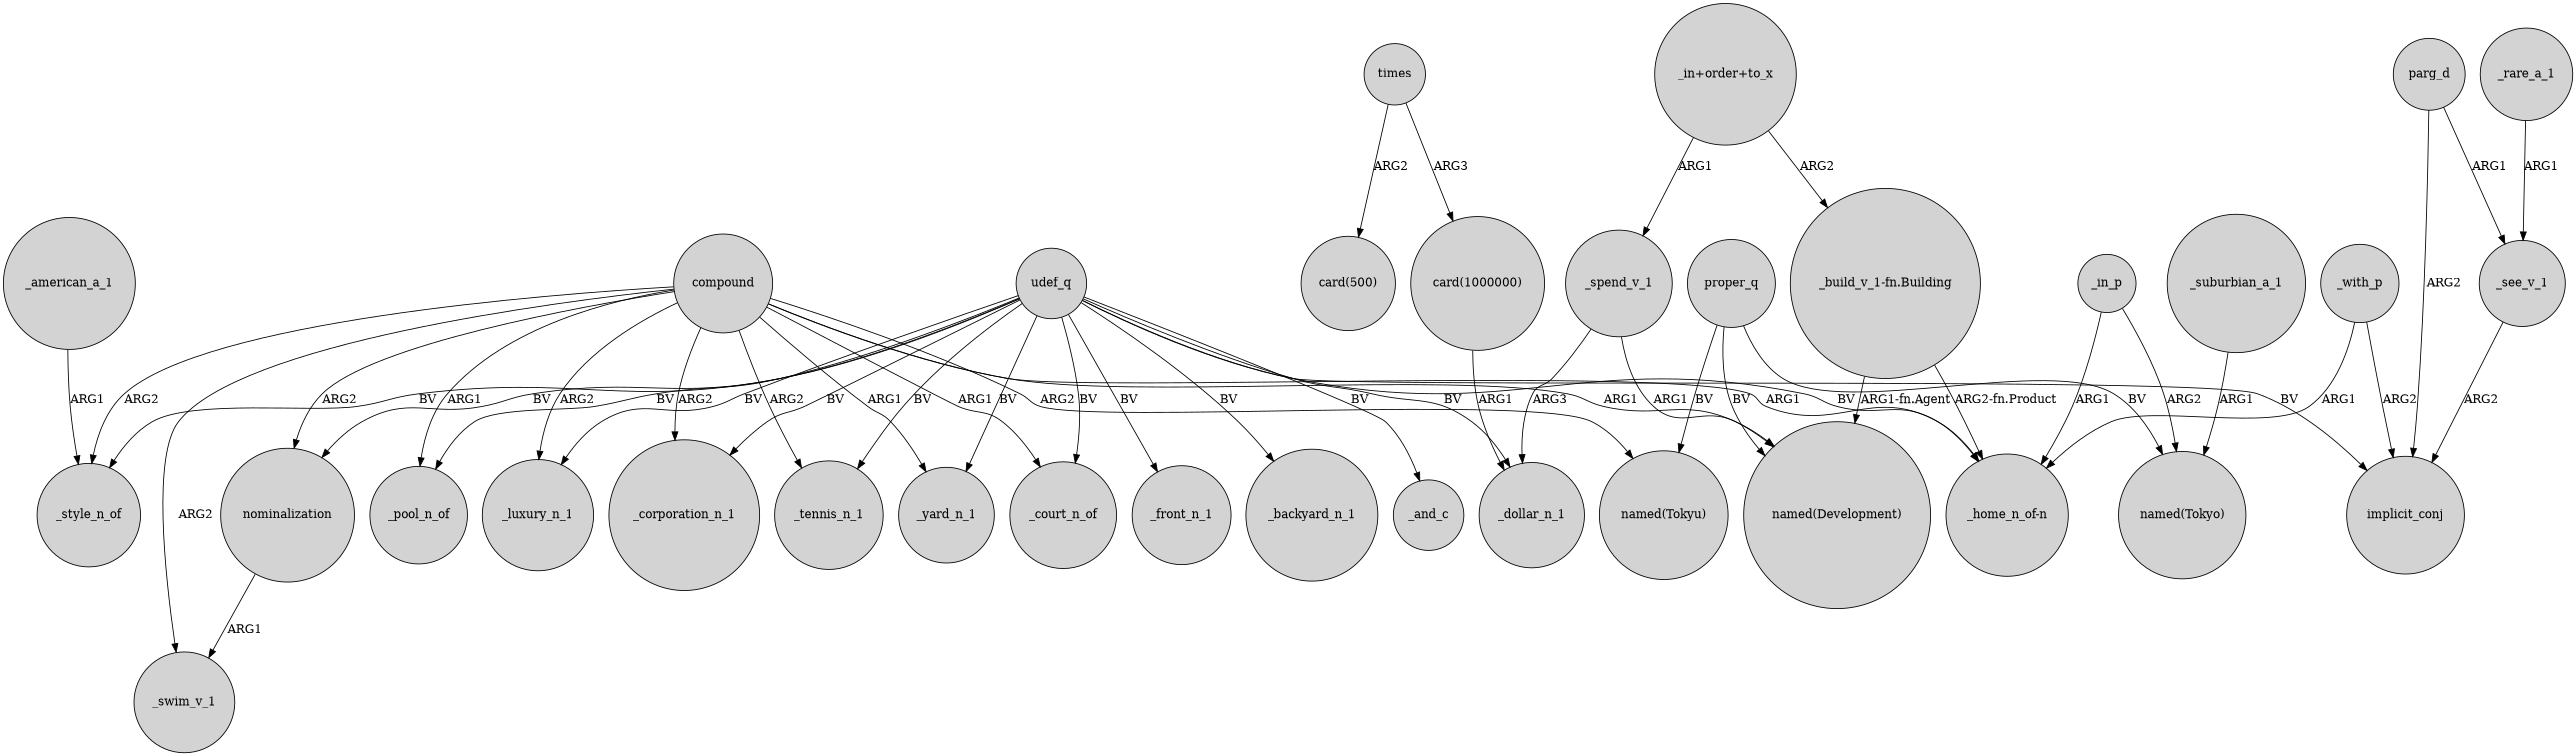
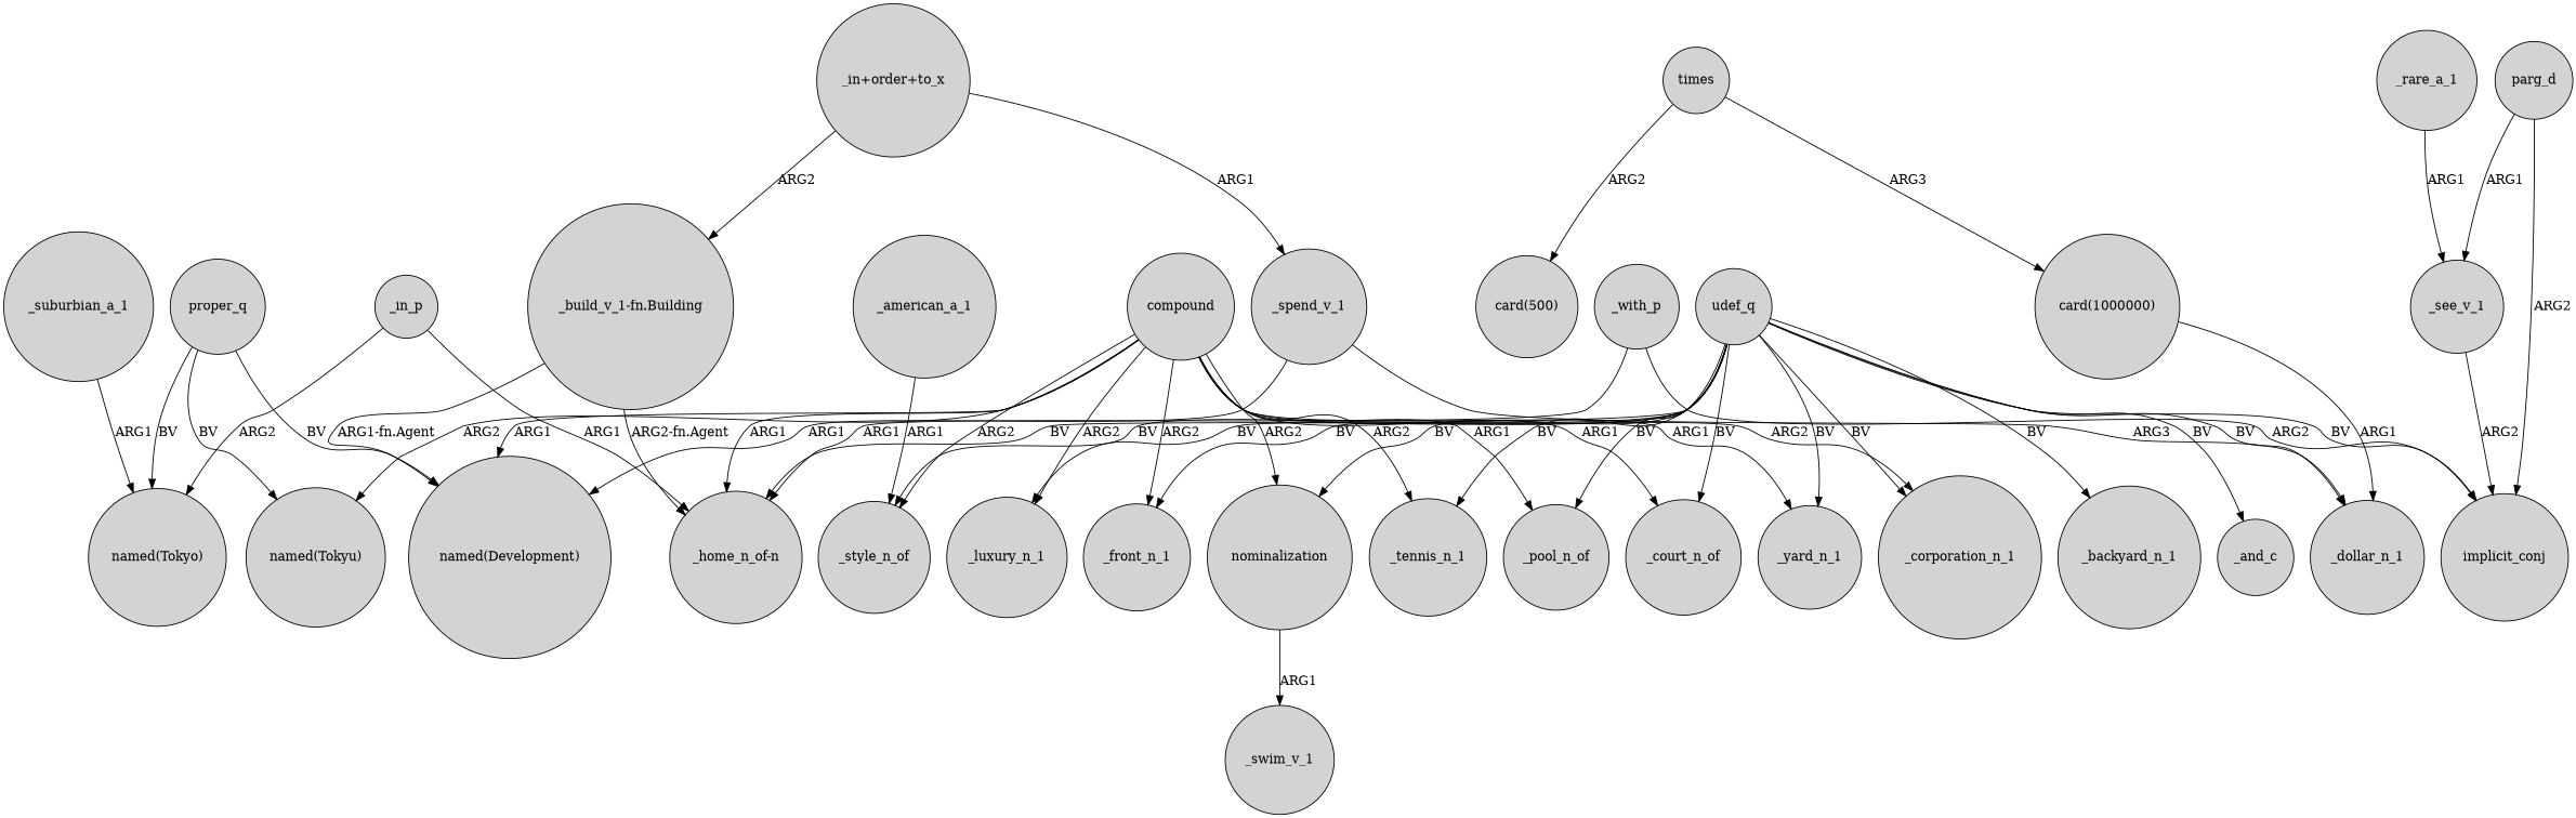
  digraph {
    node [shape=circle style=filled]
    compound
    _style_n_of
    _luxury_n_1
    "_home_n_of-n"
    "named(Development)"
    _tennis_n_1
    _court_n_of
    _corporation_n_1
    nominalization
    "named(Tokyu)"
    _pool_n_of
    _yard_n_1
    _front_n_1
    _swim_v_1
    udef_q
    implicit_conj
    _dollar_n_1
    _backyard_n_1
    _and_c
    parg_d
    _see_v_1
    "card(1000000)"
    _in_p
    "named(Tokyo)"
    proper_q
    _with_p
    "_in+order+to_x"
    "_build_v_1-fn.Building"
    _spend_v_1
    _rare_a_1
    _american_a_1
    times
    "card(500)"
    _suburbian_a_1
    compound -> _style_n_of [label=ARG2]
    compound -> _luxury_n_1 [label=ARG2]
    compound -> "_home_n_of-n" [label=ARG1]
    compound -> "named(Development)" [label=ARG1]
    compound -> _tennis_n_1 [label=ARG2]
    compound -> _court_n_of [label=ARG1]
    compound -> _corporation_n_1 [label=ARG2]
    compound -> nominalization [label=ARG2]
    compound -> "named(Tokyu)" [label=ARG2]
    compound -> _pool_n_of [label=ARG1]
    compound -> _yard_n_1 [label=ARG1]
-   compound -> _swim_v_1 [label=ARG2]
+   compound -> _front_n_1 [label=ARG2]
    nominalization -> _swim_v_1 [label=ARG1]
    udef_q -> _style_n_of [label=BV]
    udef_q -> _luxury_n_1 [label=BV]
    udef_q -> "_home_n_of-n" [label=BV]
    udef_q -> _tennis_n_1 [label=BV]
    udef_q -> _court_n_of [label=BV]
    udef_q -> _corporation_n_1 [label=BV]
    udef_q -> nominalization [label=BV]
    udef_q -> _pool_n_of [label=BV]
    udef_q -> _yard_n_1 [label=BV]
    udef_q -> _front_n_1 [label=BV]
    udef_q -> implicit_conj [label=BV]
    udef_q -> _dollar_n_1 [label=BV]
    udef_q -> _backyard_n_1 [label=BV]
    udef_q -> _and_c [label=BV]
    parg_d -> implicit_conj [label=ARG2]
    parg_d -> _see_v_1 [label=ARG1]
    _see_v_1 -> implicit_conj [label=ARG2]
    "card(1000000)" -> _dollar_n_1 [label=ARG1]
    _in_p -> "_home_n_of-n" [label=ARG1]
    _in_p -> "named(Tokyo)" [label=ARG2]
    proper_q -> "named(Development)" [label=BV]
    proper_q -> "named(Tokyu)" [label=BV]
    proper_q -> "named(Tokyo)" [label=BV]
    _with_p -> "_home_n_of-n" [label=ARG1]
    _with_p -> implicit_conj [label=ARG2]
    "_in+order+to_x" -> "_build_v_1-fn.Building" [label=ARG2]
    "_in+order+to_x" -> _spend_v_1 [label=ARG1]
-   "_build_v_1-fn.Building" -> "_home_n_of-n" [label="ARG2-fn.Product"]
+   "_build_v_1-fn.Building" -> "_home_n_of-n" [label="ARG2-fn.Agent"]
    "_build_v_1-fn.Building" -> "named(Development)" [label="ARG1-fn.Agent"]
    _spend_v_1 -> "named(Development)" [label=ARG1]
    _spend_v_1 -> _dollar_n_1 [label=ARG3]
    _rare_a_1 -> _see_v_1 [label=ARG1]
    _american_a_1 -> _style_n_of [label=ARG1]
    times -> "card(1000000)" [label=ARG3]
    times -> "card(500)" [label=ARG2]
    _suburbian_a_1 -> "named(Tokyo)" [label=ARG1]
  }
